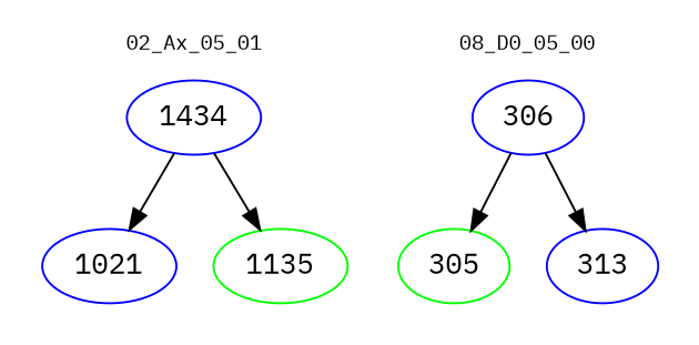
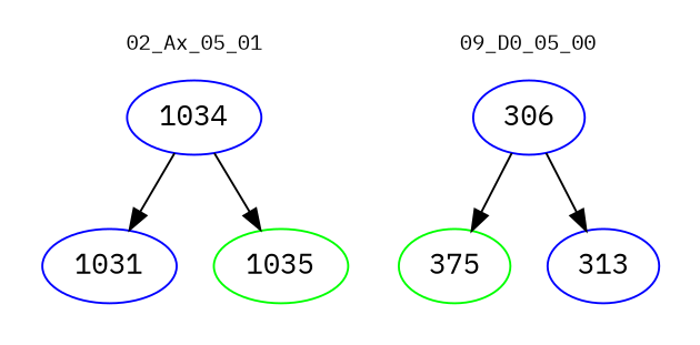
  digraph {
    fontname="IBM Plex Mono"
    node [color=blue fontname="IBM Plex Mono"]
    edge [color=black fontname="IBM Plex Mono"]
-   n1 [label=1434]
-   n2 [label=1021]
-   n3 [color=green label=1135]
+   n1 [label=1034]
+   n2 [label=1031]
+   n3 [color=green label=1035]
    n4 [label=306]
-   n5 [color=green label=305]
+   n5 [color=green label=375]
    n6 [label=313]
    subgraph cluster_1 {
      color=white
      fontsize=10
      label="02_Ax_05_01"
      n1
      n2
      n3
    }
    subgraph cluster_2 {
      color=white
      fontsize=10
-     label="08_D0_05_00"
+     label="09_D0_05_00"
      n4
      n5
      n6
    }
    n1 -> n2
    n1 -> n3
    n4 -> n5
    n4 -> n6
  }
